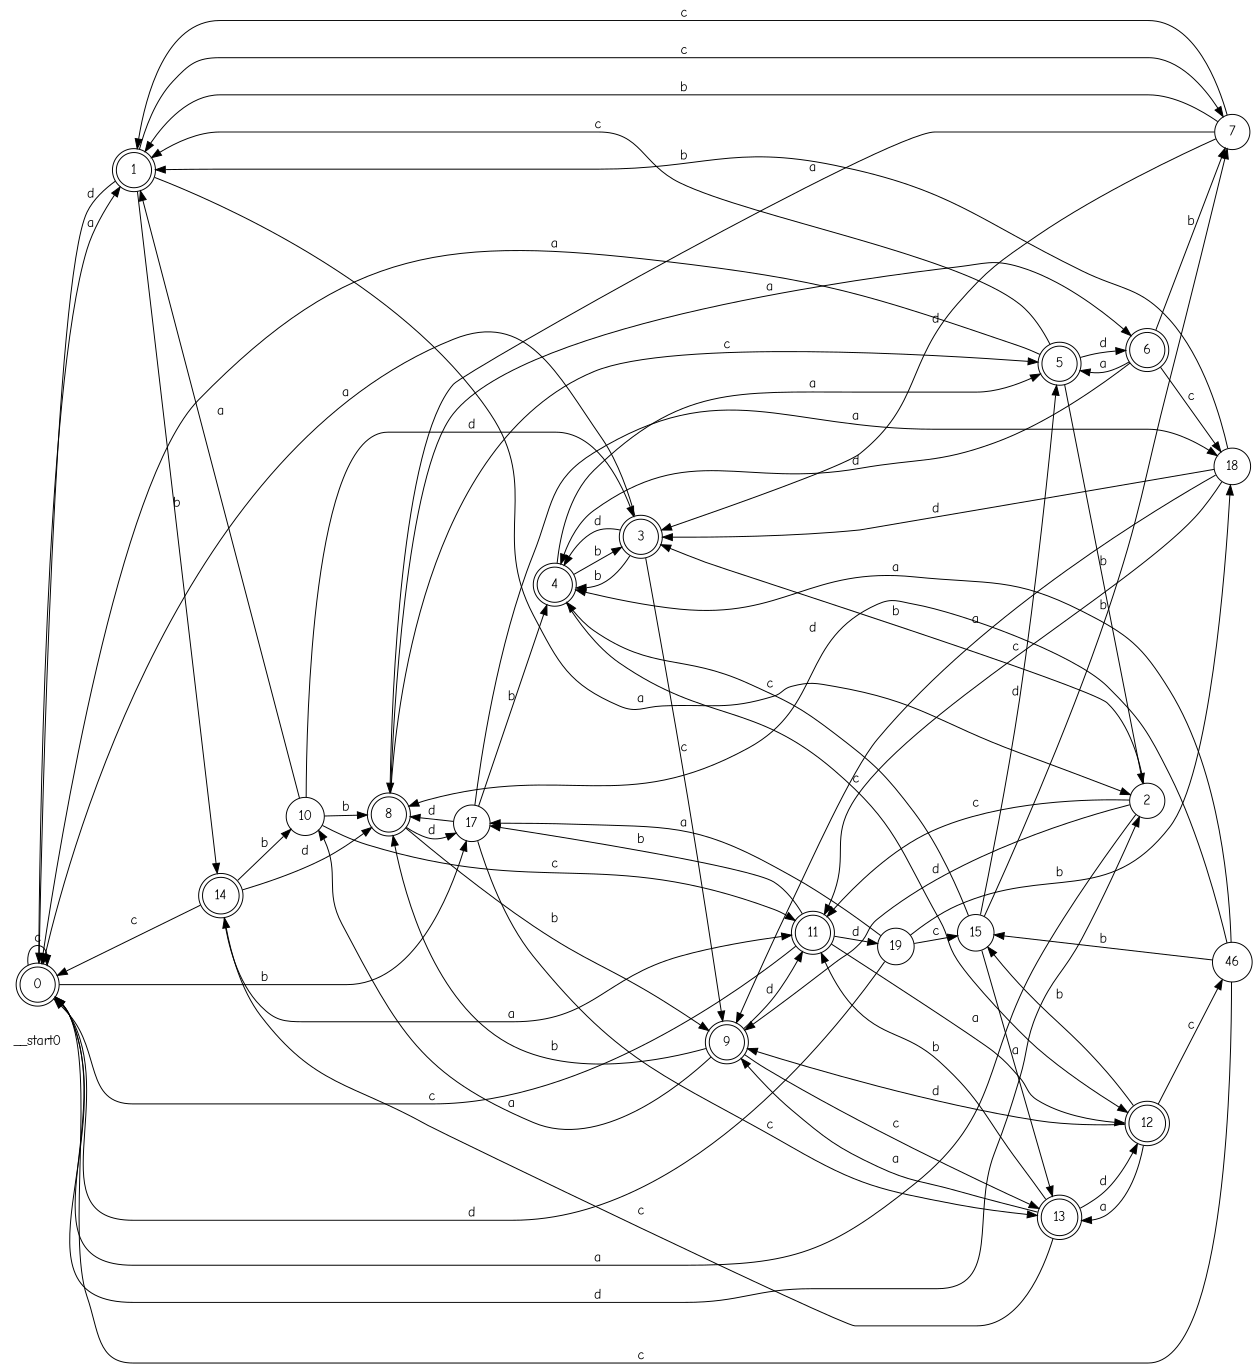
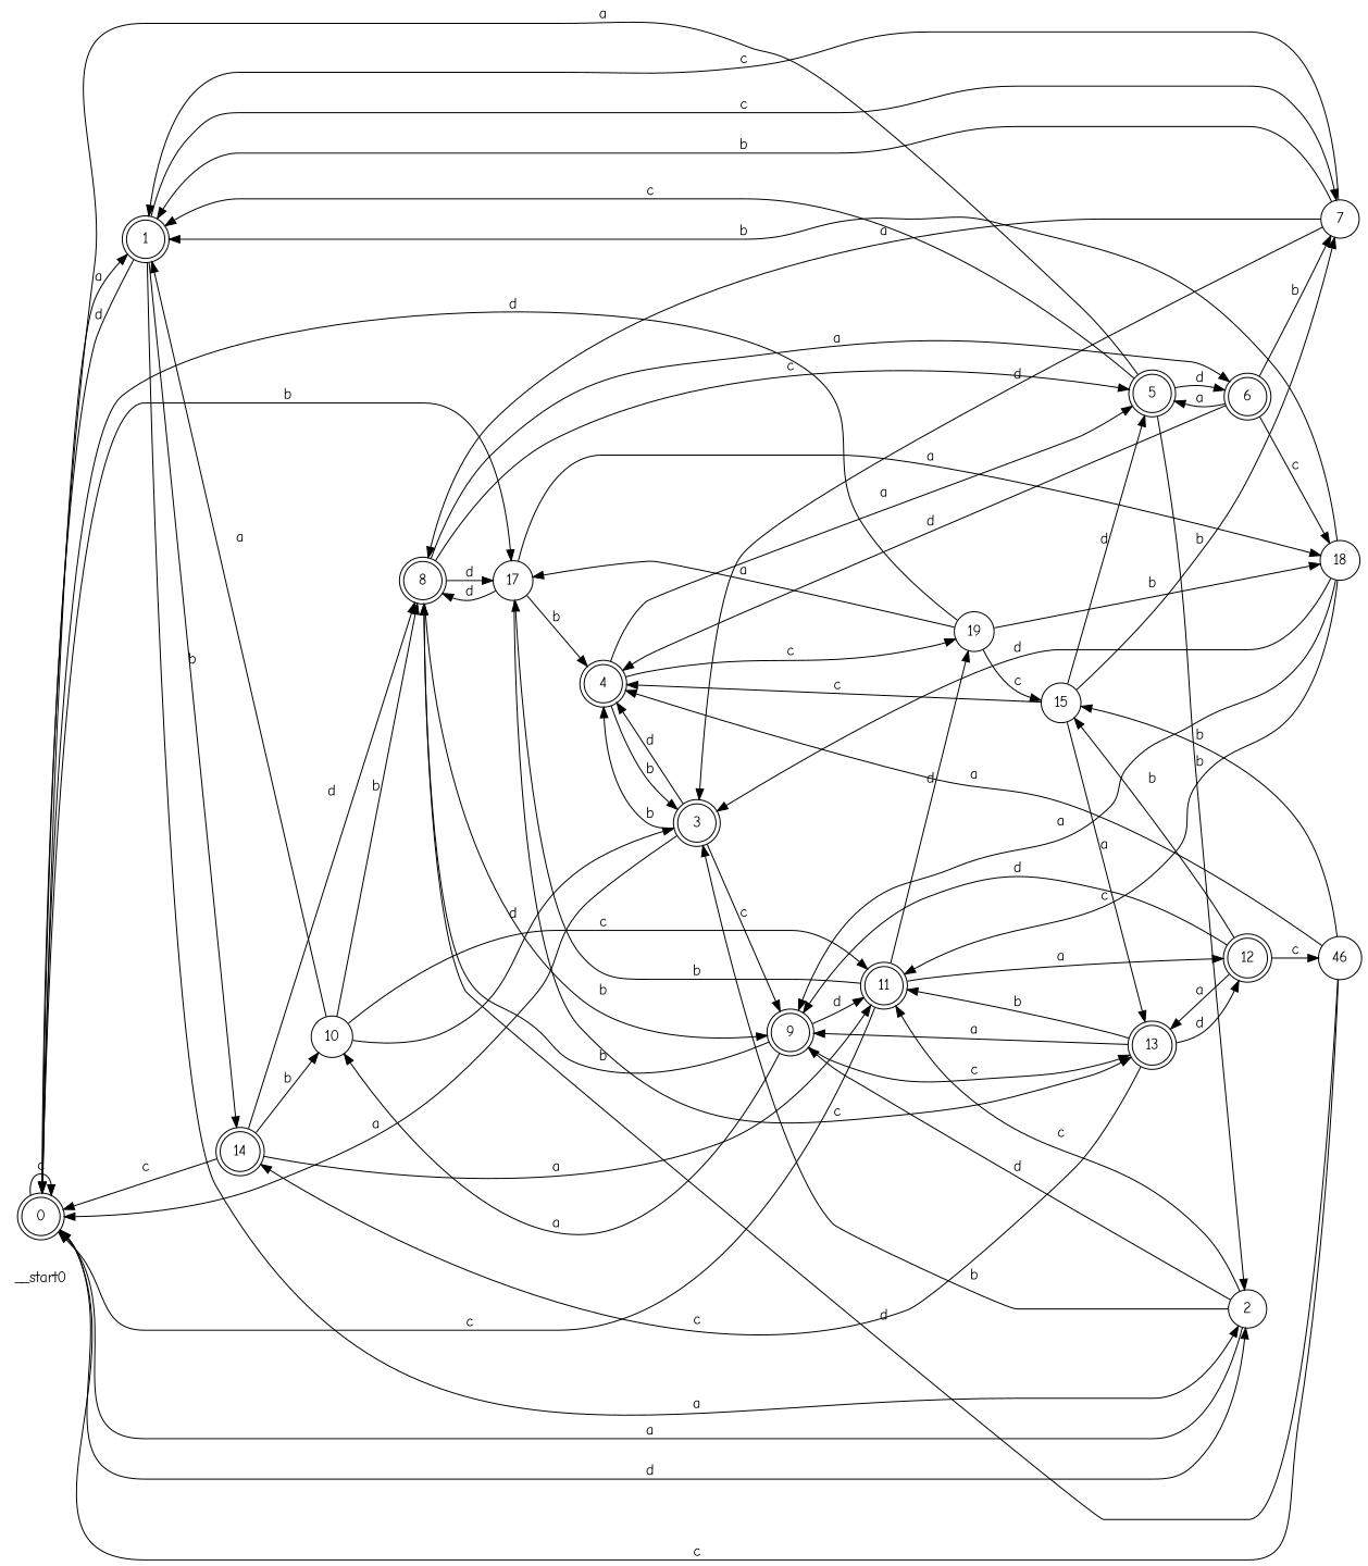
  digraph {
    fontname="Comic Neue"
    rankdir=LR
    node [fontname="Comic Neue" shape=doublecircle color=black fillcolor=white style="rounded,filled"]
    edge [fontname="Comic Neue"]
    __start0 [shape=none color="" fillcolor="" style=""]
    n2 [label=0]
    n3 [label=1]
    n4 [label=2 shape=circle style=filled]
    n5 [label=17 shape=circle style=filled]
    n6 [label=7 shape=circle style=filled]
    n7 [label=14]
    n8 [label=3]
    n9 [label=9]
    n10 [label=11]
    n11 [label=4]
    n12 [label=18 shape=circle style=filled]
    n13 [label=8]
    n14 [label=13]
    n15 [label=10 shape=circle style=filled]
    n16 [label=12]
    n17 [label=19 shape=circle style=filled]
    n18 [label=5]
    n19 [label=6]
    n20 [label=15 shape=circle style=filled]
    n21 [label=46 shape=circle style=filled]
    n2 -> n2 [label=c]
    n2 -> n3 [label=a]
    n2 -> n4 [label=d]
    n2 -> n5 [label=b]
    n3 -> n2 [label=d]
    n3 -> n4 [label=a]
    n3 -> n6 [label=c]
    n3 -> n7 [label=b]
    n4 -> n2 [label=a]
    n4 -> n8 [label=b]
    n4 -> n9 [label=d]
    n4 -> n10 [label=c]
    n5 -> n11 [label=b]
    n5 -> n12 [label=a]
    n5 -> n13 [label=d]
    n5 -> n14 [label=c]
    n6 -> n3 [label=b]
    n6 -> n3 [label=c]
    n6 -> n8 [label=d]
    n6 -> n13 [label=a]
    n7 -> n2 [label=c]
    n7 -> n10 [label=a]
    n7 -> n13 [label=d]
    n7 -> n15 [label=b]
    n8 -> n2 [label=a]
    n8 -> n9 [label=c]
    n8 -> n11 [label=b]
    n8 -> n11 [label=d]
    n9 -> n10 [label=d]
    n9 -> n13 [label=b]
    n9 -> n14 [label=c]
    n9 -> n15 [label=a]
    n10 -> n2 [label=c]
    n10 -> n5 [label=b]
    n10 -> n16 [label=a]
    n10 -> n17 [label=d]
    n11 -> n8 [label=b]
-   n11 -> n16 [label=c]
+   n11 -> n17 [label=c]
    n11 -> n18 [label=a]
    n12 -> n3 [label=b]
    n12 -> n8 [label=d]
    n12 -> n9 [label=a]
    n12 -> n10 [label=c]
    n13 -> n5 [label=d]
    n13 -> n9 [label=b]
    n13 -> n18 [label=c]
    n13 -> n19 [label=a]
    n14 -> n7 [label=c]
    n14 -> n9 [label=a]
    n14 -> n10 [label=b]
    n14 -> n16 [label=d]
    n15 -> n3 [label=a]
    n15 -> n8 [label=d]
    n15 -> n10 [label=c]
    n15 -> n13 [label=b]
    n16 -> n9 [label=d]
    n16 -> n14 [label=a]
    n16 -> n20 [label=b]
    n16 -> n21 [label=c]
    n17 -> n2 [label=d]
    n17 -> n5 [label=a]
    n17 -> n12 [label=b]
    n17 -> n20 [label=c]
    n18 -> n2 [label=a]
    n18 -> n3 [label=c]
    n18 -> n4 [label=b]
    n18 -> n19 [label=d]
    n19 -> n6 [label=b]
    n19 -> n11 [label=d]
    n19 -> n12 [label=c]
    n19 -> n18 [label=a]
    n20 -> n6 [label=b]
    n20 -> n11 [label=c]
    n20 -> n14 [label=a]
    n20 -> n18 [label=d]
    n21 -> n2 [label=c]
    n21 -> n11 [label=a]
    n21 -> n13 [label=d]
    n21 -> n20 [label=b]
  }
